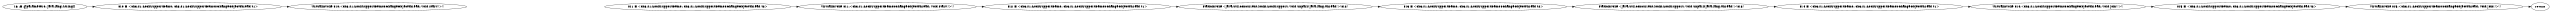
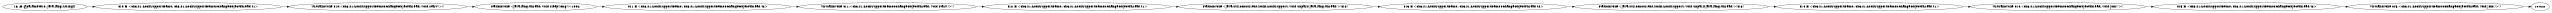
  digraph {
    rankdir=LR
    "r6 := @parameter0: java.lang.String[]"
    "$r0 = <ch3.s1.LockSupportDemo: ch3.s1.LockSupportDemo$ChangeObjectThread t1>"
    "virtualinvoke $r0.<ch3.s1.LockSupportDemo$ChangeObjectThread: void start()>()"
+   "staticinvoke <java.lang.Thread: void sleep(long)>(100L)"
    "$r1 = <ch3.s1.LockSupportDemo: ch3.s1.LockSupportDemo$ChangeObjectThread t2>"
    "virtualinvoke $r1.<ch3.s1.LockSupportDemo$ChangeObjectThread: void start()>()"
    "$r2 = <ch3.s1.LockSupportDemo: ch3.s1.LockSupportDemo$ChangeObjectThread t1>"
    "staticinvoke <java.util.concurrent.locks.LockSupport: void unpark(java.lang.Thread)>($r2)"
    "$r3 = <ch3.s1.LockSupportDemo: ch3.s1.LockSupportDemo$ChangeObjectThread t2>"
    "staticinvoke <java.util.concurrent.locks.LockSupport: void unpark(java.lang.Thread)>($r3)"
    "$r4 = <ch3.s1.LockSupportDemo: ch3.s1.LockSupportDemo$ChangeObjectThread t1>"
    "virtualinvoke $r4.<ch3.s1.LockSupportDemo$ChangeObjectThread: void join()>()"
    "$r5 = <ch3.s1.LockSupportDemo: ch3.s1.LockSupportDemo$ChangeObjectThread t2>"
    "virtualinvoke $r5.<ch3.s1.LockSupportDemo$ChangeObjectThread: void join()>()"
    return
    "r6 := @parameter0: java.lang.String[]" -> "$r0 = <ch3.s1.LockSupportDemo: ch3.s1.LockSupportDemo$ChangeObjectThread t1>"
    "$r0 = <ch3.s1.LockSupportDemo: ch3.s1.LockSupportDemo$ChangeObjectThread t1>" -> "virtualinvoke $r0.<ch3.s1.LockSupportDemo$ChangeObjectThread: void start()>()"
+   "virtualinvoke $r0.<ch3.s1.LockSupportDemo$ChangeObjectThread: void start()>()" -> "staticinvoke <java.lang.Thread: void sleep(long)>(100L)"
+   "staticinvoke <java.lang.Thread: void sleep(long)>(100L)" -> "$r1 = <ch3.s1.LockSupportDemo: ch3.s1.LockSupportDemo$ChangeObjectThread t2>"
    "$r1 = <ch3.s1.LockSupportDemo: ch3.s1.LockSupportDemo$ChangeObjectThread t2>" -> "virtualinvoke $r1.<ch3.s1.LockSupportDemo$ChangeObjectThread: void start()>()"
    "virtualinvoke $r1.<ch3.s1.LockSupportDemo$ChangeObjectThread: void start()>()" -> "$r2 = <ch3.s1.LockSupportDemo: ch3.s1.LockSupportDemo$ChangeObjectThread t1>"
    "$r2 = <ch3.s1.LockSupportDemo: ch3.s1.LockSupportDemo$ChangeObjectThread t1>" -> "staticinvoke <java.util.concurrent.locks.LockSupport: void unpark(java.lang.Thread)>($r2)"
    "staticinvoke <java.util.concurrent.locks.LockSupport: void unpark(java.lang.Thread)>($r2)" -> "$r3 = <ch3.s1.LockSupportDemo: ch3.s1.LockSupportDemo$ChangeObjectThread t2>"
    "$r3 = <ch3.s1.LockSupportDemo: ch3.s1.LockSupportDemo$ChangeObjectThread t2>" -> "staticinvoke <java.util.concurrent.locks.LockSupport: void unpark(java.lang.Thread)>($r3)"
    "staticinvoke <java.util.concurrent.locks.LockSupport: void unpark(java.lang.Thread)>($r3)" -> "$r4 = <ch3.s1.LockSupportDemo: ch3.s1.LockSupportDemo$ChangeObjectThread t1>"
    "$r4 = <ch3.s1.LockSupportDemo: ch3.s1.LockSupportDemo$ChangeObjectThread t1>" -> "virtualinvoke $r4.<ch3.s1.LockSupportDemo$ChangeObjectThread: void join()>()"
    "virtualinvoke $r4.<ch3.s1.LockSupportDemo$ChangeObjectThread: void join()>()" -> "$r5 = <ch3.s1.LockSupportDemo: ch3.s1.LockSupportDemo$ChangeObjectThread t2>"
    "$r5 = <ch3.s1.LockSupportDemo: ch3.s1.LockSupportDemo$ChangeObjectThread t2>" -> "virtualinvoke $r5.<ch3.s1.LockSupportDemo$ChangeObjectThread: void join()>()"
    "virtualinvoke $r5.<ch3.s1.LockSupportDemo$ChangeObjectThread: void join()>()" -> return
  }
